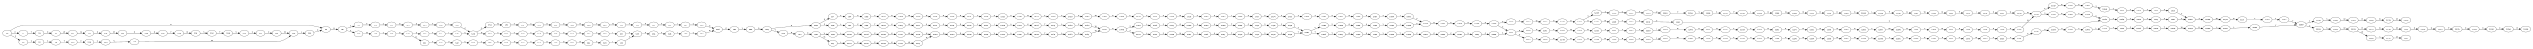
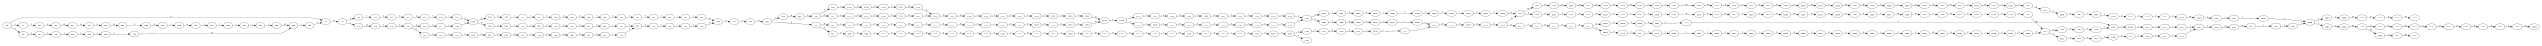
  strict digraph {
    fontname="Fira Sans"
    rankdir=LR
    node [fontname="Fira Sans"]
    edge [fontname="Fira Sans"]
    S0
    S1
    S2
    S3
    S4
    S5
    S6
    S7
    S8
    S9
    S10
    S11
    S12
    S13
    S14
    S15
    S16
    S17
    S18
    S19
    S20
    S21
    S22
    S23
    S24
    S25
    S26
    S27
    S28
    S29
    S30
    S31
    S32
    S33
    S34
    S35
    S36
    S37
    S38
    S39
    S40
    S41
    S42
    S43
    S44
    S45
    S46
    S47
    S48
    S49
    S50
    S51
    S52
    S53
    S54
    S55
    S56
    S57
    S58
    S59
    S60
    S61
    S62
    S63
    S64
    S65
    S66
    S67
    S68
    S69
    S70
    S71
    S72
    S73
    S74
    S75
    S76
    S77
    S78
    S79
    S80
    S81
    S82
    S83
    S84
    S85
    S86
    S87
    S88
    S89
    S90
    S91
    S92
    S93
    S94
    S95
    S96
    S97
    S98
    S99
    S100
    S101
    S102
    S103
    S104
    S105
    S106
    S107
    S108
    S109
    S110
    S111
    S112
    S113
    S114
    S115
    S116
    S117
    S118
    S119
    S120
    S121
    S122
    S123
    S124
    S125
    S126
    S127
    S128
    S129
    S130
    S131
    S132
    S133
    S134
    S135
    S136
    S137
    S138
    S139
    S140
    S141
    S142
    S143
    S144
    S145
    S146
    S147
    S148
    S149
    S150
    S151
    S152
    S153
    S154
    S155
    S156
    S157
    S158
    S159
    S160
    S161
    S162
    S163
    S164
    S165
    S166
    S167
    S168
    S169
    S170
    S171
    S172
    S173
    S174
    S175
    S176
    S177
    S178
    S179
    S180
    S181
    S182
    S183
    S184
    S185
    S186
    S187
    S188
    S189
    S190
    S191
    S192
    S193
    S194
    S195
    S196
    S197
    S198
    S199
    S200
    S201
    S202
    S203
    S204
    S205
    S206
    S207
    S208
    S209
    S210
    S211
    S212
    S213
    S214
    S215
    S216
    S217
    S218
    S219
    S220
    S221
    S222
    S223
    S224
    S225
    S226
    S227
    S228
    S229
    S230
    S231
    S232
    S233
    S234
    S235
    S236
    S237
    S238
    S239
    S240
    S241
    S242
    S243
    S244
    S245
    S246
    S247
    S248
    S249
    S250
    S251
    S252
    S253
    S254
    S255
    S256
    S257
    S258
    S259
    S260
    S261
    S262
    S263
    S264
    S265
    S266
    S267
    S268
    S269
    S270
    S271
    S272
    S273
    S274
    S275
    S276
    S277
    S278
    S279
    S280
    S281
    S282
    S283
    S284
    S285
    S286
    S287
    S288
    S289
    S290
    S291
    S292
    S293
    S294
    S295
    S296
    S297
    S298
    S299
    S300
    S301
    S302
    S303
    S304
    S305
    S306
    S307
    S308
    S309
    S310
    S311
    S312
    S313
    S314
    S315
    S316
    S317
    S318
    S319
    S320
    S321
    S322
    S323
    S324
    S325
    S326
    S327
    S328
    S329
    S330
    S331
    S332
    S333
    S334
    S335
    S336
    S337
    S338
    S339
    S340
    S341
    S342
    S343
    S344
    S345
    S346
    S347
    S348
    S349
    S350
    S351
    S352
    S353
    S354
    S355
    S356
    S357
    S358
    S359
    S360
    S361
    S362
    S0 -> S1 [label=C]
    S0 -> S2 [label=F]
    S0 -> S3 [label=K]
    S1 -> S4 [label=Y]
    S2 -> S5 [label=S]
    S3 -> S6 [label=G]
    S4 -> S7 [label=K]
    S5 -> S8 [label=S]
    S6 -> S9 [label=F]
    S6 -> S10 [label=L]
    S7 -> S11 [label=W]
    S8 -> S12 [label=T]
    S9 -> S13 [label=F]
    S10 -> S14 [label=W]
    S11 -> S15 [label=Q]
    S12 -> S16 [label=V]
    S13 -> S17 [label=S]
    S14 -> S18 [label=S]
    S15 -> S19 [label=K]
    S16 -> S20 [label=S]
    S17 -> S21 [label=G]
    S18 -> S22 [label=G]
    S19 -> S23 [label=M]
    S20 -> S24 [label=C]
    S21 -> S25 [label=E]
    S22 -> S26 [label=E]
    S22 -> S27 [label=D]
    S23 -> S28 [label=E]
    S24 -> S29 [label=W]
    S25 -> S30 [label=T]
    S26 -> S31 [label=T]
    S27 -> S32 [label=T]
    S28 -> S33 [label=D]
    S29 -> S34 [label=L]
    S30 -> S35 [label=I]
    S31 -> S36 [label=I]
    S32 -> S37 [label=V]
    S33 -> S38 [label=Y]
    S34 -> S3 [label=K]
    S35 -> S39 [label=C]
    S36 -> S39 [label=C]
    S37 -> S40 [label=C]
    S38 -> S41 [label=N]
    S39 -> S42 [label=N]
    S39 -> S43 [label=S]
    S40 -> S44 [label=S]
    S41 -> S45 [label=S]
    S42 -> S46 [label=S]
    S43 -> S47 [label=N]
    S44 -> S48 [label=K]
    S45 -> S49 [label=T]
    S46 -> S50 [label=Y]
    S47 -> S51 [label=Y]
    S48 -> S52 [label=H]
    S49 -> S53 [label=V]
    S50 -> S54 [label=S]
    S51 -> S55 [label=S]
    S52 -> S56 [label=A]
    S53 -> S57 [label=S]
    S54 -> S58 [label=K]
    S55 -> S59 [label=K]
    S56 -> S60 [label=K]
    S57 -> S61 [label=C]
    S58 -> S62 [label=G]
    S59 -> S63 [label=G]
    S60 -> S64 [label=G]
    S61 -> S29 [label=W]
    S62 -> S65 [label=R]
    S63 -> S66 [label=H]
    S64 -> S67 [label=R]
    S65 -> S68 [label=Y]
    S66 -> S69 [label=Y]
    S67 -> S70 [label=Y]
    S68 -> S71 [label=I]
    S69 -> S72 [label=N]
    S70 -> S73 [label=I]
    S71 -> S74 [label=F]
    S72 -> S75 [label=F]
    S73 -> S74 [label=F]
    S74 -> S76 [label=P]
    S75 -> S77 [label=P]
    S76 -> S78 [label=F]
    S77 -> S79 [label=F]
    S78 -> S80 [label=I]
    S79 -> S81 [label=I]
    S80 -> S82 [label=C]
    S81 -> S83 [label=C]
    S82 -> S84 [label=R]
    S83 -> S84 [label=R]
    S84 -> S85 [label=P]
    S85 -> S86 [label=Y]
    S86 -> S87 [label=D]
    S87 -> S88 [label=T]
    S87 -> S89 [label=E]
    S88 -> S90 [label=D]
    S89 -> S91 [label=K]
    S89 -> S92 [label=P]
    S90 -> S93 [label=E]
    S91 -> S94 [label=T]
    S92 -> S95 [label=L]
    S93 -> S96 [label=V]
    S93 -> S97 [label=M]
    S94 -> S98 [label=C]
    S95 -> S99 [label=C]
    S96 -> S100 [label=L]
    S97 -> S101 [label=L]
    S98 -> S102 [label=Y]
    S99 -> S103 [label=T]
    S100 -> S104 [label=C]
    S101 -> S105 [label=C]
    S102 -> S106 [label=K]
    S103 -> S107 [label=K]
    S104 -> S108 [label=P]
    S105 -> S109 [label=P]
    S106 -> S110 [label=W]
    S107 -> S111 [label=W]
    S108 -> S112 [label=K]
    S109 -> S113 [label=K]
    S110 -> S114 [label=N]
    S111 -> S115 [label=K]
    S112 -> S116 [label=W]
    S113 -> S117 [label=W]
    S114 -> S118 [label=G]
    S115 -> S119 [label=G]
    S116 -> S120 [label=H]
    S117 -> S120 [label=H]
    S118 -> S121 [label=D]
    S119 -> S122 [label=D]
    S120 -> S123 [label=R]
    S121 -> S124 [label=Y]
    S122 -> S125 [label=Y]
    S123 -> S126 [label=D]
    S124 -> S127 [label=V]
    S125 -> S128 [label=I]
    S126 -> S129 [label=Y]
    S127 -> S130 [label=A]
    S128 -> S131 [label=A]
    S129 -> S132 [label=V]
    S130 -> S133 [label=R]
    S131 -> S134 [label=K]
    S132 -> S135 [label=A]
    S133 -> S136 [label=T]
    S134 -> S137 [label=T]
    S135 -> S138 [label=K]
    S136 -> S139 [label=A]
    S137 -> S140 [label=A]
    S138 -> S141 [label=T]
    S139 -> S142 [label=C]
    S140 -> S143 [label=C]
    S141 -> S144 [label=A]
    S142 -> S145 [label=W]
    S143 -> S146 [label=W]
    S144 -> S147 [label=C]
    S145 -> S148 [label=P]
    S146 -> S149 [label=P]
    S147 -> S146 [label=W]
    S148 -> S150 [label=F]
    S149 -> S151 [label=S]
    S149 -> S152 [label=Y]
    S150 -> S153 [label=F]
    S151 -> S154 [label=L]
    S152 -> S155 [label=L]
    S153 -> S156 [label=S]
    S154 -> S157 [label=S]
    S155 -> S158 [label=S]
    S156 -> S159 [label=N]
    S157 -> S160 [label=G]
    S158 -> S161 [label=N]
    S159 -> S162 [label=A]
    S160 -> S163 [label=K]
    S161 -> S164 [label=T]
    S162 -> S165 [label=K]
    S163 -> S166 [label=K]
    S164 -> S167 [label=K]
    S165 -> S168 [label=I]
    S166 -> S169 [label=T]
    S167 -> S170 [label=T]
    S168 -> S171 [label=C]
    S169 -> S172 [label=C]
    S170 -> S173 [label=C]
    S171 -> S174 [label=S]
    S172 -> S175 [label=S]
    S173 -> S176 [label=S]
    S174 -> S177 [label=F]
    S175 -> S178 [label=F]
    S176 -> S179 [label=F]
    S177 -> S180 [label=Y]
    S178 -> S181 [label=Y]
    S179 -> S181 [label=Y]
-   S180 -> S182 [label=T]
+   S177 -> S182 [label=T]
    S181 -> S183 [label=V]
    S181 -> S184 [label=T]
    S182 -> S185 [label=S]
    S183 -> S186 [label=S]
    S184 -> S187 [label=T]
    S185 -> S188 [label=G]
    S186 -> S189 [label=G]
    S187 -> S190 [label=G]
    S188 -> S191 [label=K]
    S189 -> S192 [label=K]
    S190 -> S193 [label=K]
    S191 -> S194 [label=Y]
    S192 -> S195 [label=Y]
    S193 -> S196 [label=Y]
    S194 -> S197 [label=I]
    S195 -> S198 [label=I]
    S196 -> S199 [label=T]
    S197 -> S200 [label=F]
    S198 -> S200 [label=F]
    S199 -> S201 [label=F]
    S200 -> S202 [label=P]
    S201 -> S203 [label=P]
    S202 -> S204 [label=F]
    S203 -> S205 [label=F]
    S204 -> S206 [label=V]
    S205 -> S207 [label=V]
    S206 -> S208 [label=C]
    S207 -> S209 [label=C]
    S208 -> S210 [label=P]
    S208 -> S211 [label=S]
    S209 -> S211 [label=S]
    S210 -> S212 [label=A]
    S211 -> S213 [label=D]
    S211 -> S214 [label=E]
    S212 -> S215 [label=Q]
    S213 -> S216 [label=K]
    S214 -> S217 [label=K]
    S215 -> S218 [label=G]
    S216 -> S219 [label=D]
    S217 -> S220 [label=K]
    S218 -> S221 [label=D]
    S219 -> S222 [label=R]
    S220 -> S223 [label=Q]
    S221 -> S224 [label=S]
    S221 -> S225 [label=G]
    S222 -> S226 [label=E]
    S223 -> S227 [label=R]
    S224 -> S228 [label=S]
    S225 -> S229 [label=N]
    S226 -> S230 [label=R]
    S227 -> S231 [label=S]
    S228 -> S232 [label=C]
    S229 -> S233 [label=T]
    S230 -> S234 [label=R]
    S231 -> S235 [label=L]
    S232 -> S236 [label=F]
    S233 -> S237 [label=E]
    S234 -> S238 [label=A]
    S235 -> S239 [label=T]
    S236 -> S240 [label=V]
    S237 -> S241 [label=Y]
    S238 -> S242 [label=L]
    S239 -> S243 [label=I]
    S240 -> S244 [label=F]
    S241 -> S245 [label=S]
    S242 -> S246 [label=W]
    S243 -> S247 [label=R]
    S244 -> S248 [label=S]
    S245 -> S249 [label=Y]
    S246 -> S250 [label=N]
    S247 -> S251 [label=P]
    S248 -> S252 [label=S]
    S249 -> S253 [label=L]
    S250 -> S254 [label=K]
    S251 -> S255 [label=H]
    S252 -> S256 [label=P]
    S253 -> S257 [label=L]
    S254 -> S258 [label=T]
    S255 -> S259 [label=T]
    S256 -> S260 [label=I]
    S257 -> S261 [label=F]
    S258 -> S262 [label=S]
    S259 -> S263 [label=F]
    S260 -> S264 [label=D]
    S261 -> S265 [label=T]
    S262 -> S266 [label=R]
    S263 -> S267 [label=D]
    S264 -> S268 [label=Q]
    S265 -> S269 [label=T]
    S266 -> S270 [label=V]
    S267 -> S271 [label=E]
    S268 -> S272 [label=N]
    S269 -> S273 [label=W]
    S270 -> S274 [label=Q]
    S271 -> S275 [label=R]
    S272 -> S276 [label=H]
    S273 -> S277 [label=G]
    S274 -> S278 [label=S]
    S275 -> S279 [label=G]
    S276 -> S280 [label=K]
    S277 -> S281 [label=L]
    S278 -> S282 [label=N]
    S279 -> S283 [label=G]
    S280 -> S284 [label=G]
    S281 -> S285 [label=L]
    S282 -> S286 [label=N]
    S283 -> S287 [label=E]
    S284 -> S288 [label=L]
    S285 -> S289 [label=Y]
    S286 -> S290 [label=L]
    S287 -> S291 [label=L]
    S288 -> S292 [label=P]
    S289 -> S293 [label=T]
    S289 -> S294 [label=S]
    S290 -> S295 [label=L]
    S291 -> S296 [label=W]
    S292 -> S297 [label=G]
    S293 -> S298 [label=S]
    S294 -> S299 [label=S]
    S295 -> S300 [label=G]
    S296 -> S301 [label=G]
    S297 -> S302 [label=W]
    S298 -> S303 [label=W]
    S299 -> S304 [label=W]
    S300 -> S305 [label=P]
    S301 -> S306 [label=L]
    S302 -> S307 [label=N]
    S303 -> S308 [label=R]
    S304 -> S309 [label=W]
    S304 -> S310 [label=R]
    S305 -> S311 [label=P]
    S306 -> S312 [label=N]
    S307 -> S313 [label=P]
    S308 -> S314 [label=N]
    S309 -> S315 [label=S]
    S310 -> S316 [label=N]
    S311 -> S317 [label=A]
    S312 -> S318 [label=P]
    S313 -> S319 [label=I]
    S314 -> S320 [label=M]
    S315 -> S321 [label=M]
    S316 -> S322 [label=M]
    S317 -> S323 [label=G]
    S318 -> S324 [label=I]
    S319 -> S325 [label=E]
    S322 -> S326 [label=E]
    S323 -> S327 [label=S]
    S324 -> S328 [label=E]
    S325 -> S329 [label=G]
    S326 -> S330 [label=G]
    S327 -> S331 [label=T]
    S328 -> S332 [label=G]
    S329 -> S333 [label=N]
    S330 -> S334 [label=P]
    S331 -> S335 [label=E]
    S332 -> S333 [label=N]
    S333 -> S336 [label=S]
    S333 -> S337 [label=A]
    S334 -> S338 [label=K]
    S335 -> S339 [label=S]
    S336 -> S340 [label=E]
    S337 -> S341 [label=E]
    S338 -> S342 [label=K]
    S339 -> S343 [label=S]
    S340 -> S344 [label=Y]
    S341 -> S345 [label=C]
    S342 -> S346 [label=E]
    S343 -> S347 [label=Y]
    S344 -> S245 [label=S]
    S345 -> S348 [label=S]
    S346 -> S349 [label=R]
    S347 -> S350 [label=L]
    S348 -> S351 [label=Y]
    S350 -> S352 [label=L]
    S351 -> S353 [label=L]
    S352 -> S354 [label=F]
    S353 -> S355 [label=L]
    S354 -> S356 [label=A]
    S355 -> S357 [label=F]
    S356 -> S358 [label=T]
    S357 -> S265 [label=T]
    S358 -> S359 [label=W]
    S359 -> S360 [label=G]
    S360 -> S361 [label=L]
    S361 -> S362 [label=L]
    S362 -> S289 [label=Y]
  }
